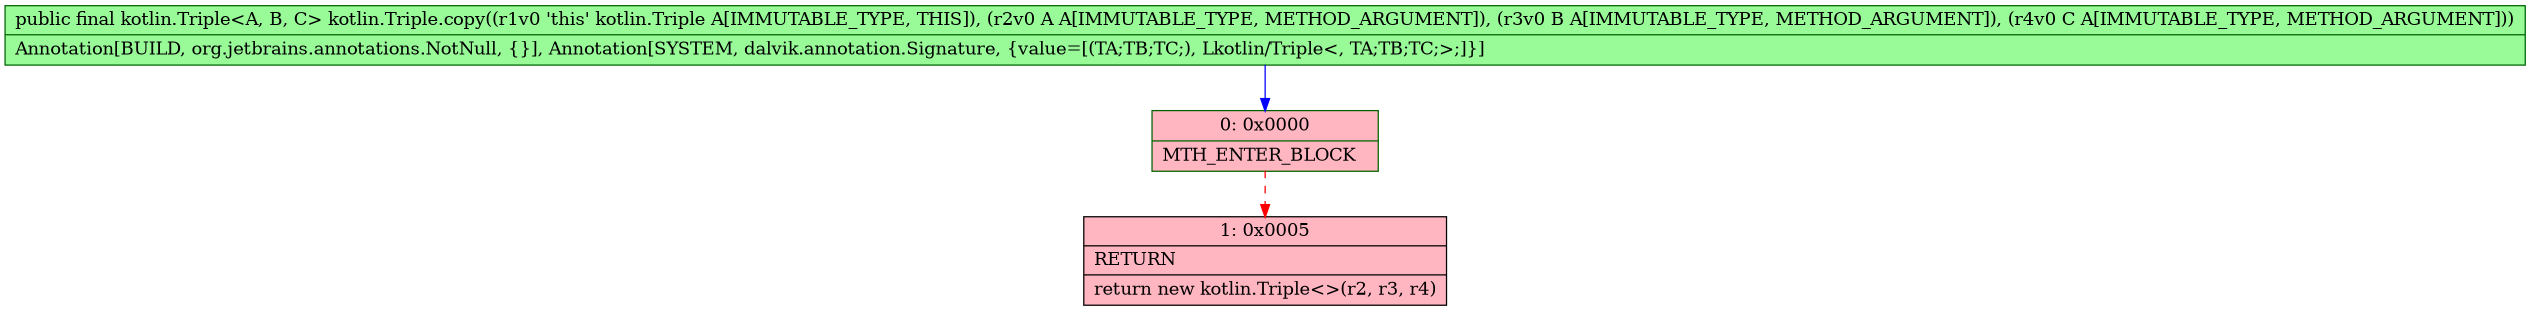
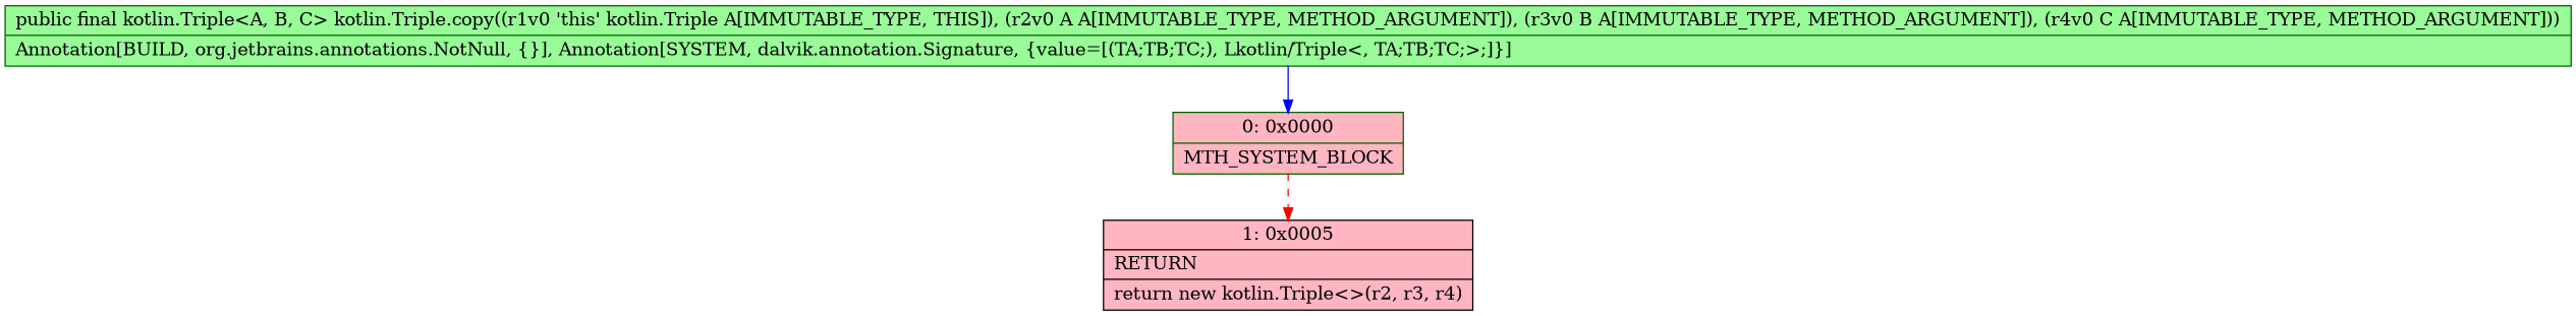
  digraph {
    fontname="DejaVu Serif"
    node [shape=record style=filled fillcolor=lightpink color=darkgreen fontname="DejaVu Serif"]
    edge [fontname="DejaVu Serif"]
-   n1 [label="{0\:\ 0x0000|MTH_ENTER_BLOCK\l}"]
+   n1 [label="{0\:\ 0x0000|MTH_SYSTEM_BLOCK\l}"]
    n2 [label="{1\:\ 0x0005|RETURN\l|return new kotlin.Triple\<\>(r2, r3, r4)\l}" color=black]
    n3 [label="{public final kotlin.Triple\<A, B, C\> kotlin.Triple.copy((r1v0 'this' kotlin.Triple A[IMMUTABLE_TYPE, THIS]), (r2v0 A A[IMMUTABLE_TYPE, METHOD_ARGUMENT]), (r3v0 B A[IMMUTABLE_TYPE, METHOD_ARGUMENT]), (r4v0 C A[IMMUTABLE_TYPE, METHOD_ARGUMENT]))  | Annotation[BUILD, org.jetbrains.annotations.NotNull, \{\}], Annotation[SYSTEM, dalvik.annotation.Signature, \{value=[(TA;TB;TC;), Lkotlin\/Triple\<, TA;TB;TC;\>;]\}]\l}" fillcolor=palegreen]
    n1 -> n2 [color=red style=dashed]
    n3 -> n1 [color=blue style=solid]
  }
